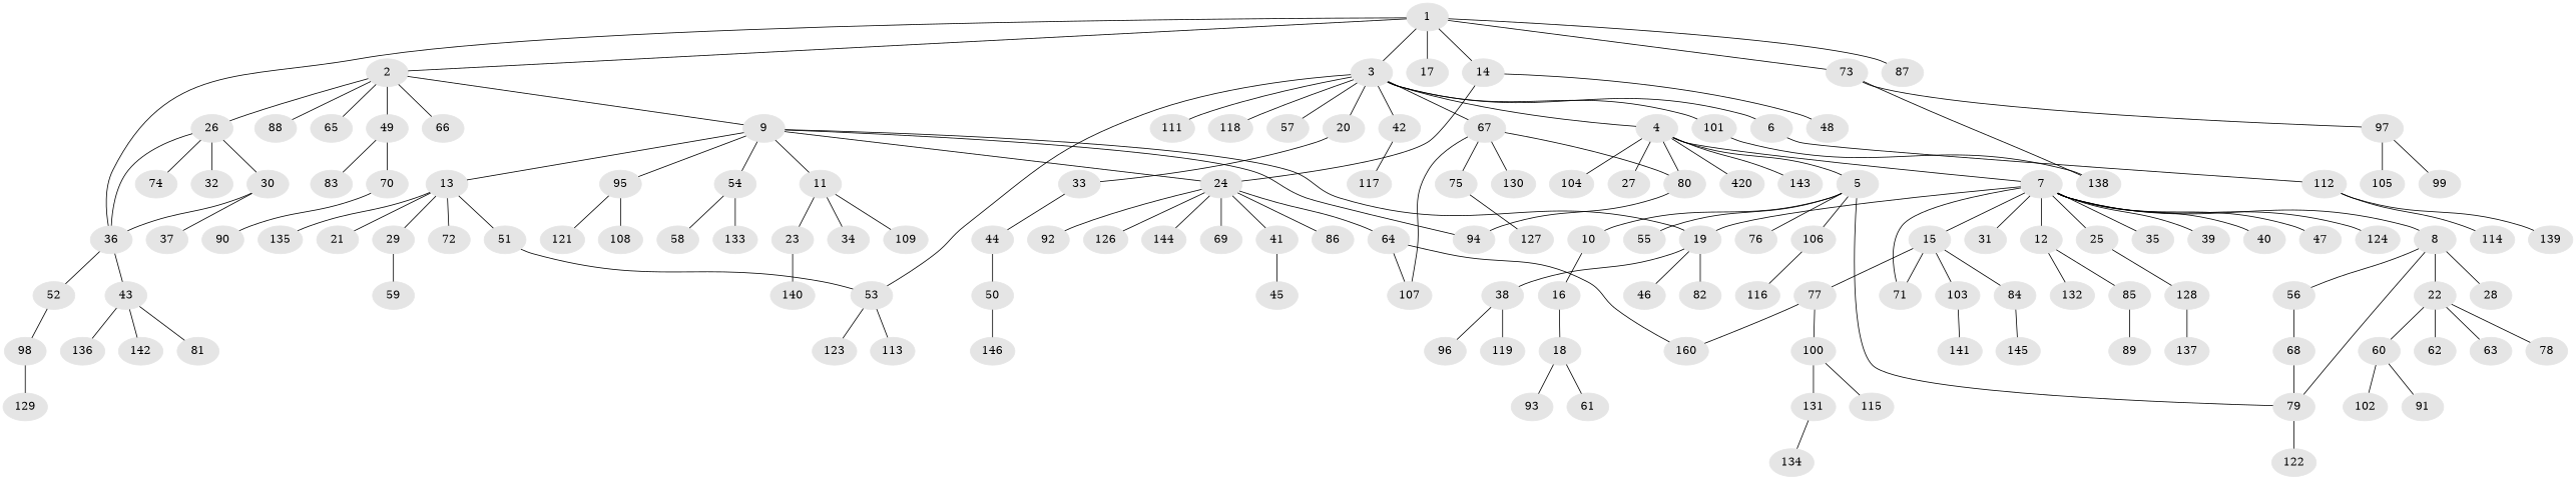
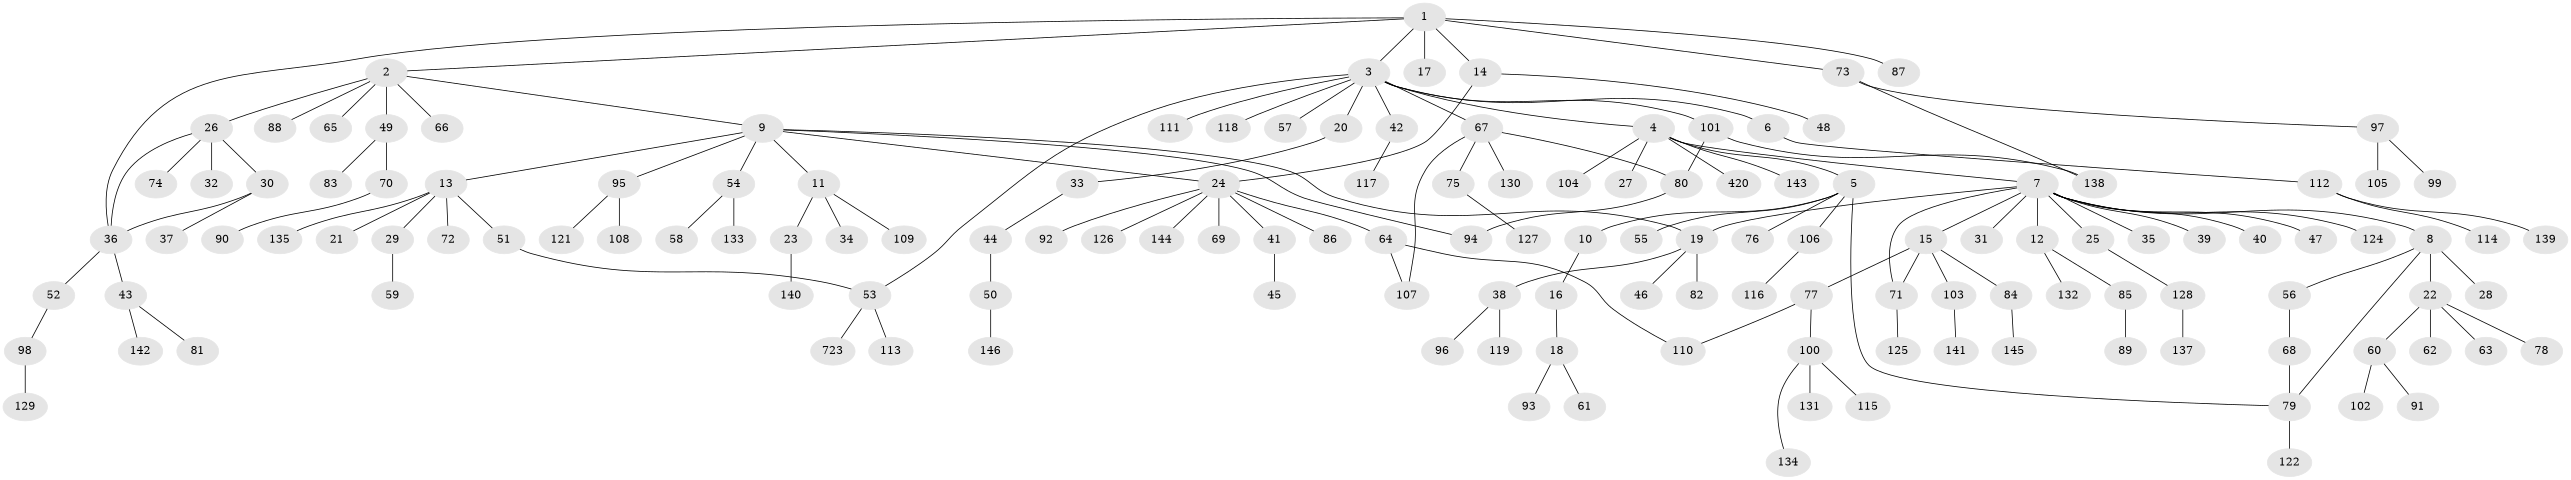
  graph {
    node [color=gray90 style=filled]
    1
    2
    3
    14
    17
    36
    73
    87
    9
    26
    49
    65
    66
    88
    4
    6
    20
    42
    53
    57
    67
    101
    111
    118
    24
    48
    43
    52
    97
    138
    19
    11
    13
    54
    94
    95
    30
    32
    74
    70
    83
    5
    7
    27
    80
    104
    n47 [label=420]
    143
    112
    33
    117
    113
-   123
+   123 [label=723]
    107
    75
    130
    10
    55
    76
    79
    106
    8
    12
    15
    25
    31
    35
    39
    40
    47
    71
    124
    16
    122
    116
    114
    139
    22
    28
    56
    85
    132
    77
    84
    103
    38
    46
    82
    128
+   125
    60
    62
    63
    78
    68
    23
    34
    109
    21
    29
    51
    72
    135
    41
    64
    69
    86
    92
    126
    144
    58
    133
    108
    121
    18
    140
    89
    59
-   110 [label=160]
+   110
    100
    145
    141
    61
    93
    96
    119
    44
    91
    102
    45
    137
    37
    50
    81
-   136
    142
    98
    146
    90
    129
    127
    99
    105
    115
    131
    134
    1 -- 2
    1 -- 3
    1 -- 14
    1 -- 17
    1 -- 36
    1 -- 73
    1 -- 87
    2 -- 9
    2 -- 26
    2 -- 49
    2 -- 65
    2 -- 66
    2 -- 88
    3 -- 4
    3 -- 6
    3 -- 20
    3 -- 42
    3 -- 53
    3 -- 57
    3 -- 67
    3 -- 101
    3 -- 111
    3 -- 118
    14 -- 24
    14 -- 48
    36 -- 43
    36 -- 52
    73 -- 97
    73 -- 138
    9 -- 24
    9 -- 19
    9 -- 11
    9 -- 13
    9 -- 54
    9 -- 94
    9 -- 95
    26 -- 36
    26 -- 30
    26 -- 32
    26 -- 74
    49 -- 70
    49 -- 83
    4 -- 5
    4 -- 7
    4 -- 27
-   4 -- 80
+   101 -- 80
    4 -- 104
    4 -- n47
    4 -- 143
    6 -- 112
    20 -- 33
    42 -- 117
    53 -- 113
    53 -- 123
    67 -- 80
    67 -- 107
    67 -- 75
    67 -- 130
    101 -- 138
    24 -- 41
    24 -- 64
    24 -- 69
    24 -- 86
    24 -- 92
    24 -- 126
    24 -- 144
    43 -- 81
-   43 -- 136
    43 -- 142
    52 -- 98
    97 -- 99
    97 -- 105
    19 -- 38
    19 -- 46
    19 -- 82
    11 -- 23
    11 -- 34
    11 -- 109
    13 -- 21
    13 -- 29
    13 -- 51
    13 -- 72
    13 -- 135
    54 -- 58
    54 -- 133
    95 -- 108
    95 -- 121
    30 -- 36
    30 -- 37
    70 -- 90
    5 -- 10
    5 -- 55
    5 -- 76
    5 -- 79
    5 -- 106
    7 -- 19
    7 -- 8
    7 -- 12
    7 -- 15
    7 -- 25
    7 -- 31
    7 -- 35
    7 -- 39
    7 -- 40
    7 -- 47
    7 -- 71
    7 -- 124
    80 -- 94
    112 -- 114
    112 -- 139
    33 -- 44
    75 -- 127
    10 -- 16
    79 -- 122
    106 -- 116
    8 -- 79
    8 -- 22
    8 -- 28
    8 -- 56
    12 -- 85
    12 -- 132
    15 -- 71
    15 -- 77
    15 -- 84
    15 -- 103
    25 -- 128
+   71 -- 125
    16 -- 18
    22 -- 60
    22 -- 62
    22 -- 63
    22 -- 78
    56 -- 68
    85 -- 89
    77 -- 110
    77 -- 100
    84 -- 145
    103 -- 141
    38 -- 96
    38 -- 119
    128 -- 137
    60 -- 91
    60 -- 102
    68 -- 79
    23 -- 140
    29 -- 59
    51 -- 53
    41 -- 45
    64 -- 107
    64 -- 110
    18 -- 61
    18 -- 93
    100 -- 115
    100 -- 131
    44 -- 50
    50 -- 146
    98 -- 129
-   131 -- 134
+   100 -- 134
  }
